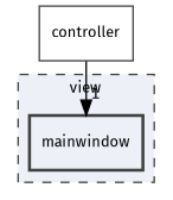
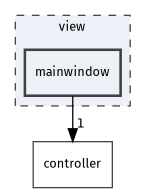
  digraph {
    compound=true
    fontname="Fira Sans"
    node [color=grey25 fillcolor="#edf0f7" fontname="Fira Sans" fontsize=10 shape=box]
    n1 [label=mainwindow style="filled,bold,"]
    n2 [label=controller]
    subgraph cluster_1 {
      bgcolor="#edf0f7"
      fontsize=10
      label=view
      pencolor=grey25
      style="filled,dashed,"
      n1
    }
-   n2 -> n1 [fontname="Fira Sans" fontsize=10 headlabel=1 labeldistance=1.5 labelfontname=Helvetica labelfontsize=10]
+   n1 -> n2 [fontname="Fira Sans" fontsize=10 headlabel=1 labeldistance=1.5 labelfontname=Helvetica labelfontsize=10]
  }
